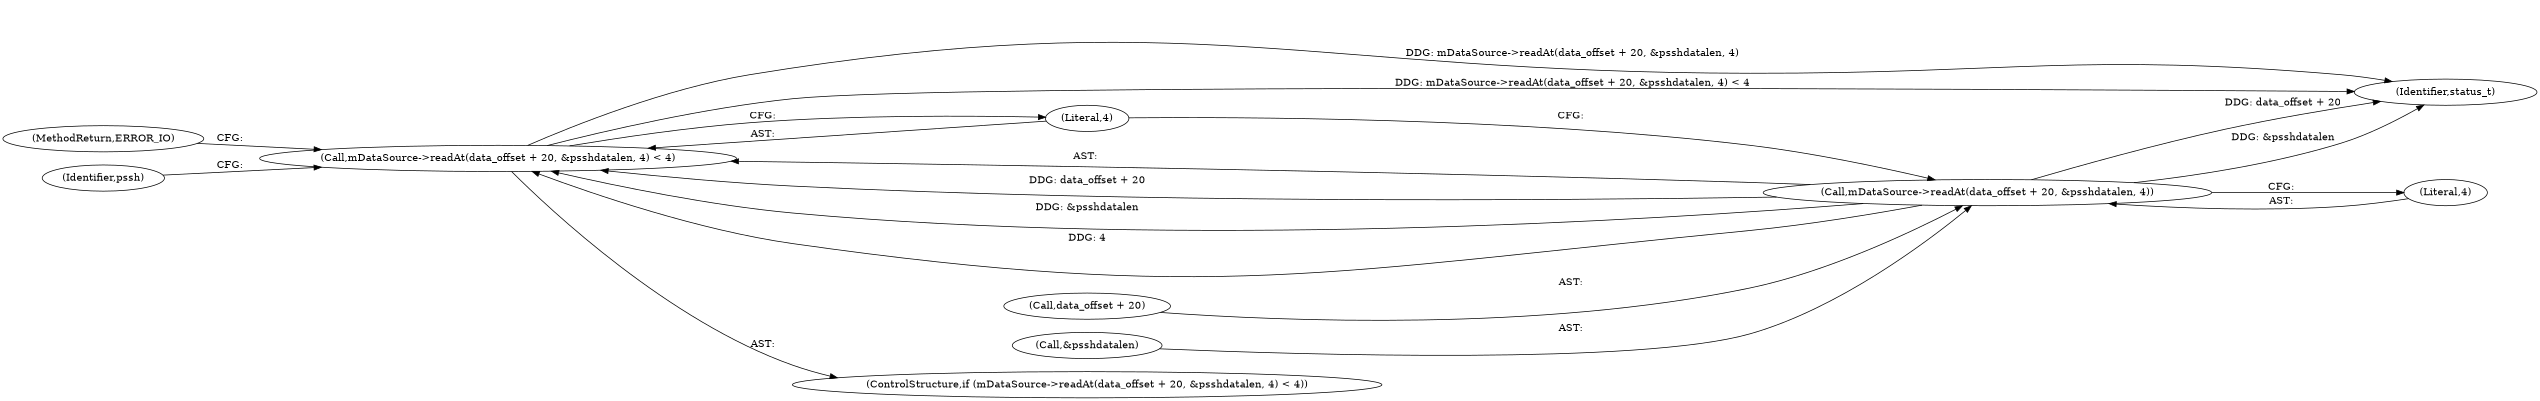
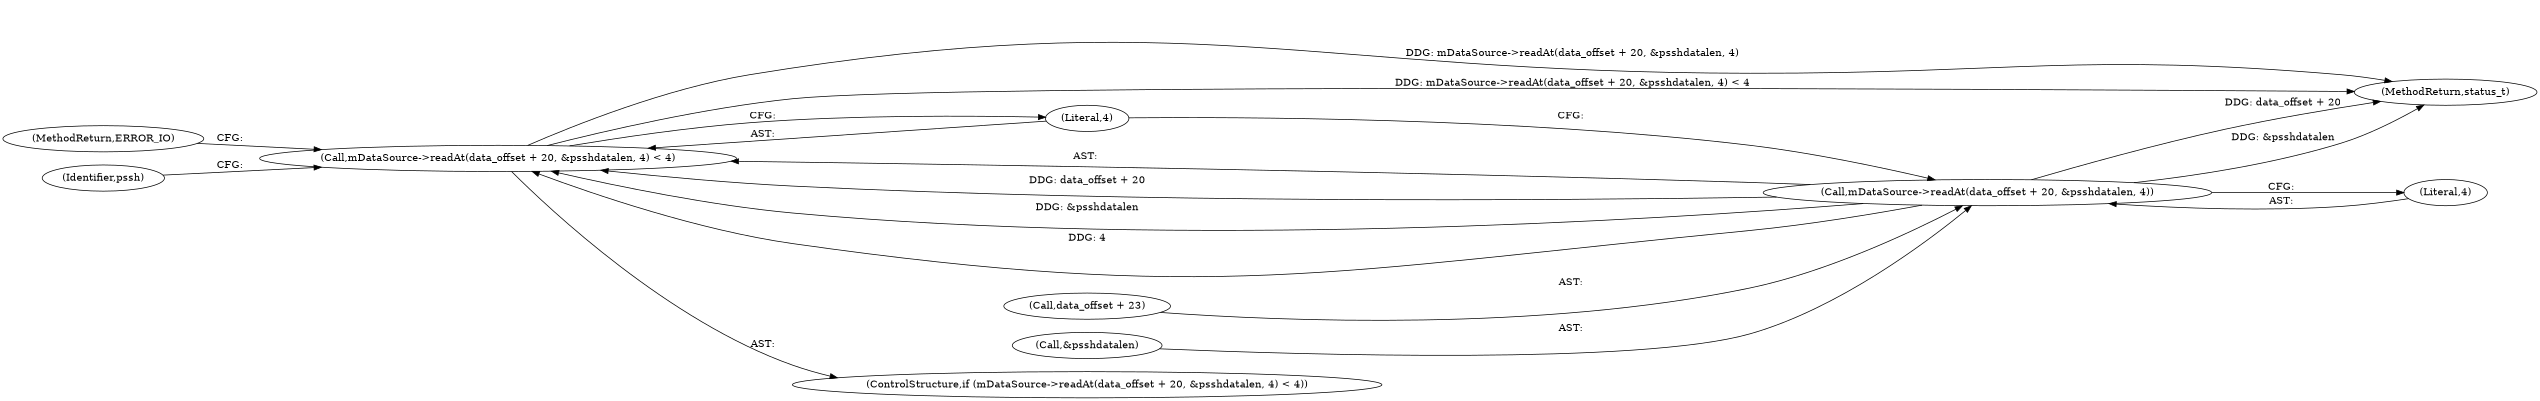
  digraph {
    rankdir=LR
    n1 [label="(Call,mDataSource->readAt(data_offset + 20, &psshdatalen, 4) < 4)"]
    n2 [label="(Literal,4)"]
    n3 [label="(ControlStructure,if (mDataSource->readAt(data_offset + 20, &psshdatalen, 4) < 4))"]
-   n4 [label="(Identifier,status_t)"]
+   n4 [label="(MethodReturn,status_t)"]
    n5 [label="(Call,mDataSource->readAt(data_offset + 20, &psshdatalen, 4))"]
    n6 [label="(Literal,4)"]
-   n7 [label="(Call,data_offset + 20)"]
+   n7 [label="(Call,data_offset + 23)"]
    n8 [label="(Call,&psshdatalen)"]
    n9 [label="(MethodReturn,ERROR_IO)"]
    n10 [label="(Identifier,pssh)"]
    n1 -> n2 [label="CFG: "]
    n1 -> n3 [label="AST: "]
    n1 -> n4 [label="DDG: mDataSource->readAt(data_offset + 20, &psshdatalen, 4)"]
    n1 -> n4 [label="DDG: mDataSource->readAt(data_offset + 20, &psshdatalen, 4) < 4"]
    n2 -> n1 [label="AST: "]
    n2 -> n5 [label="CFG: "]
    n5 -> n1 [label="AST: "]
    n5 -> n1 [label="DDG: data_offset + 20"]
    n5 -> n1 [label="DDG: &psshdatalen"]
    n5 -> n1 [label="DDG: 4"]
    n5 -> n4 [label="DDG: data_offset + 20"]
    n5 -> n4 [label="DDG: &psshdatalen"]
    n5 -> n6 [label="CFG: "]
    n6 -> n5 [label="AST: "]
    n7 -> n5 [label="AST: "]
    n8 -> n5 [label="AST: "]
    n9 -> n1 [label="CFG: "]
    n10 -> n1 [label="CFG: "]
  }
